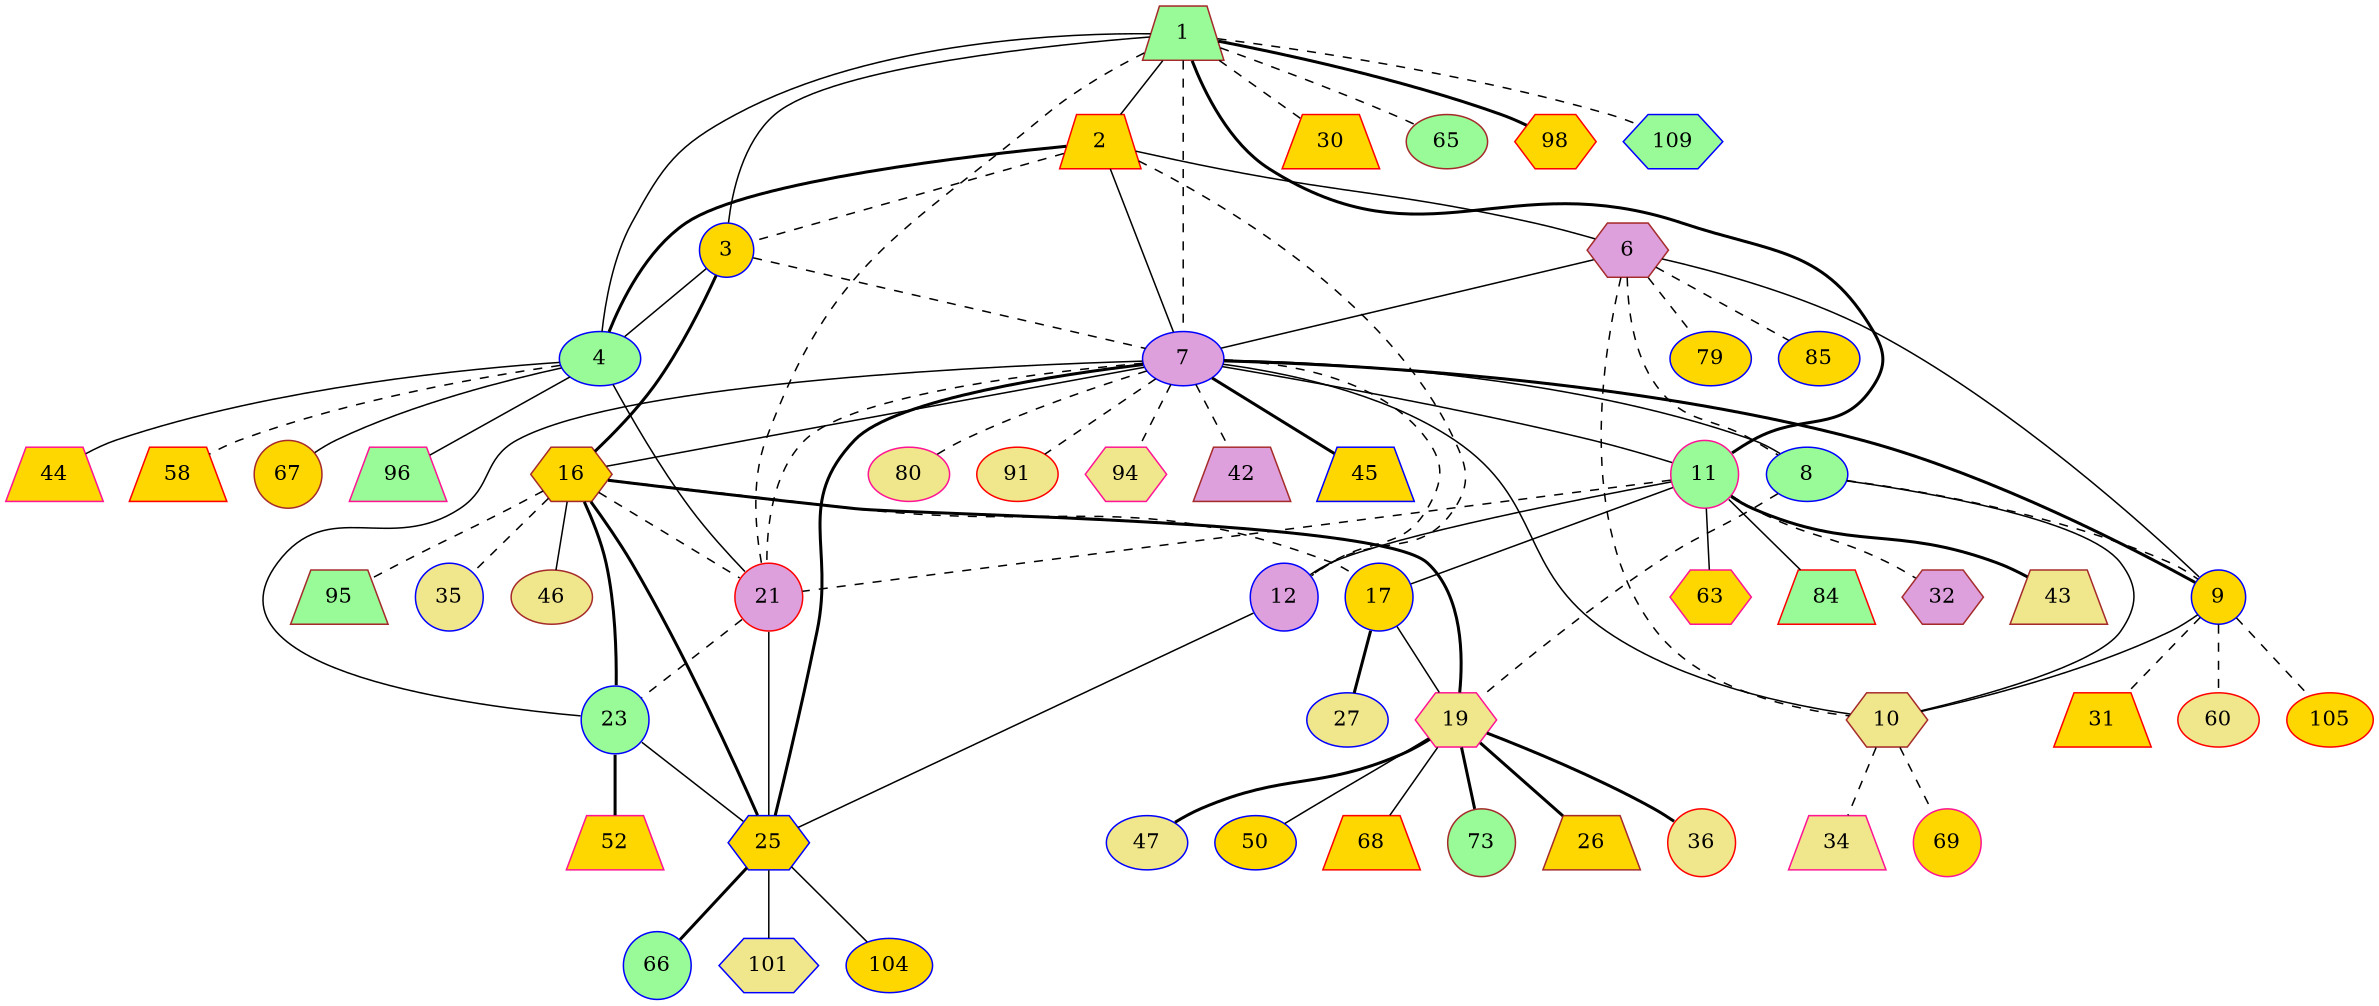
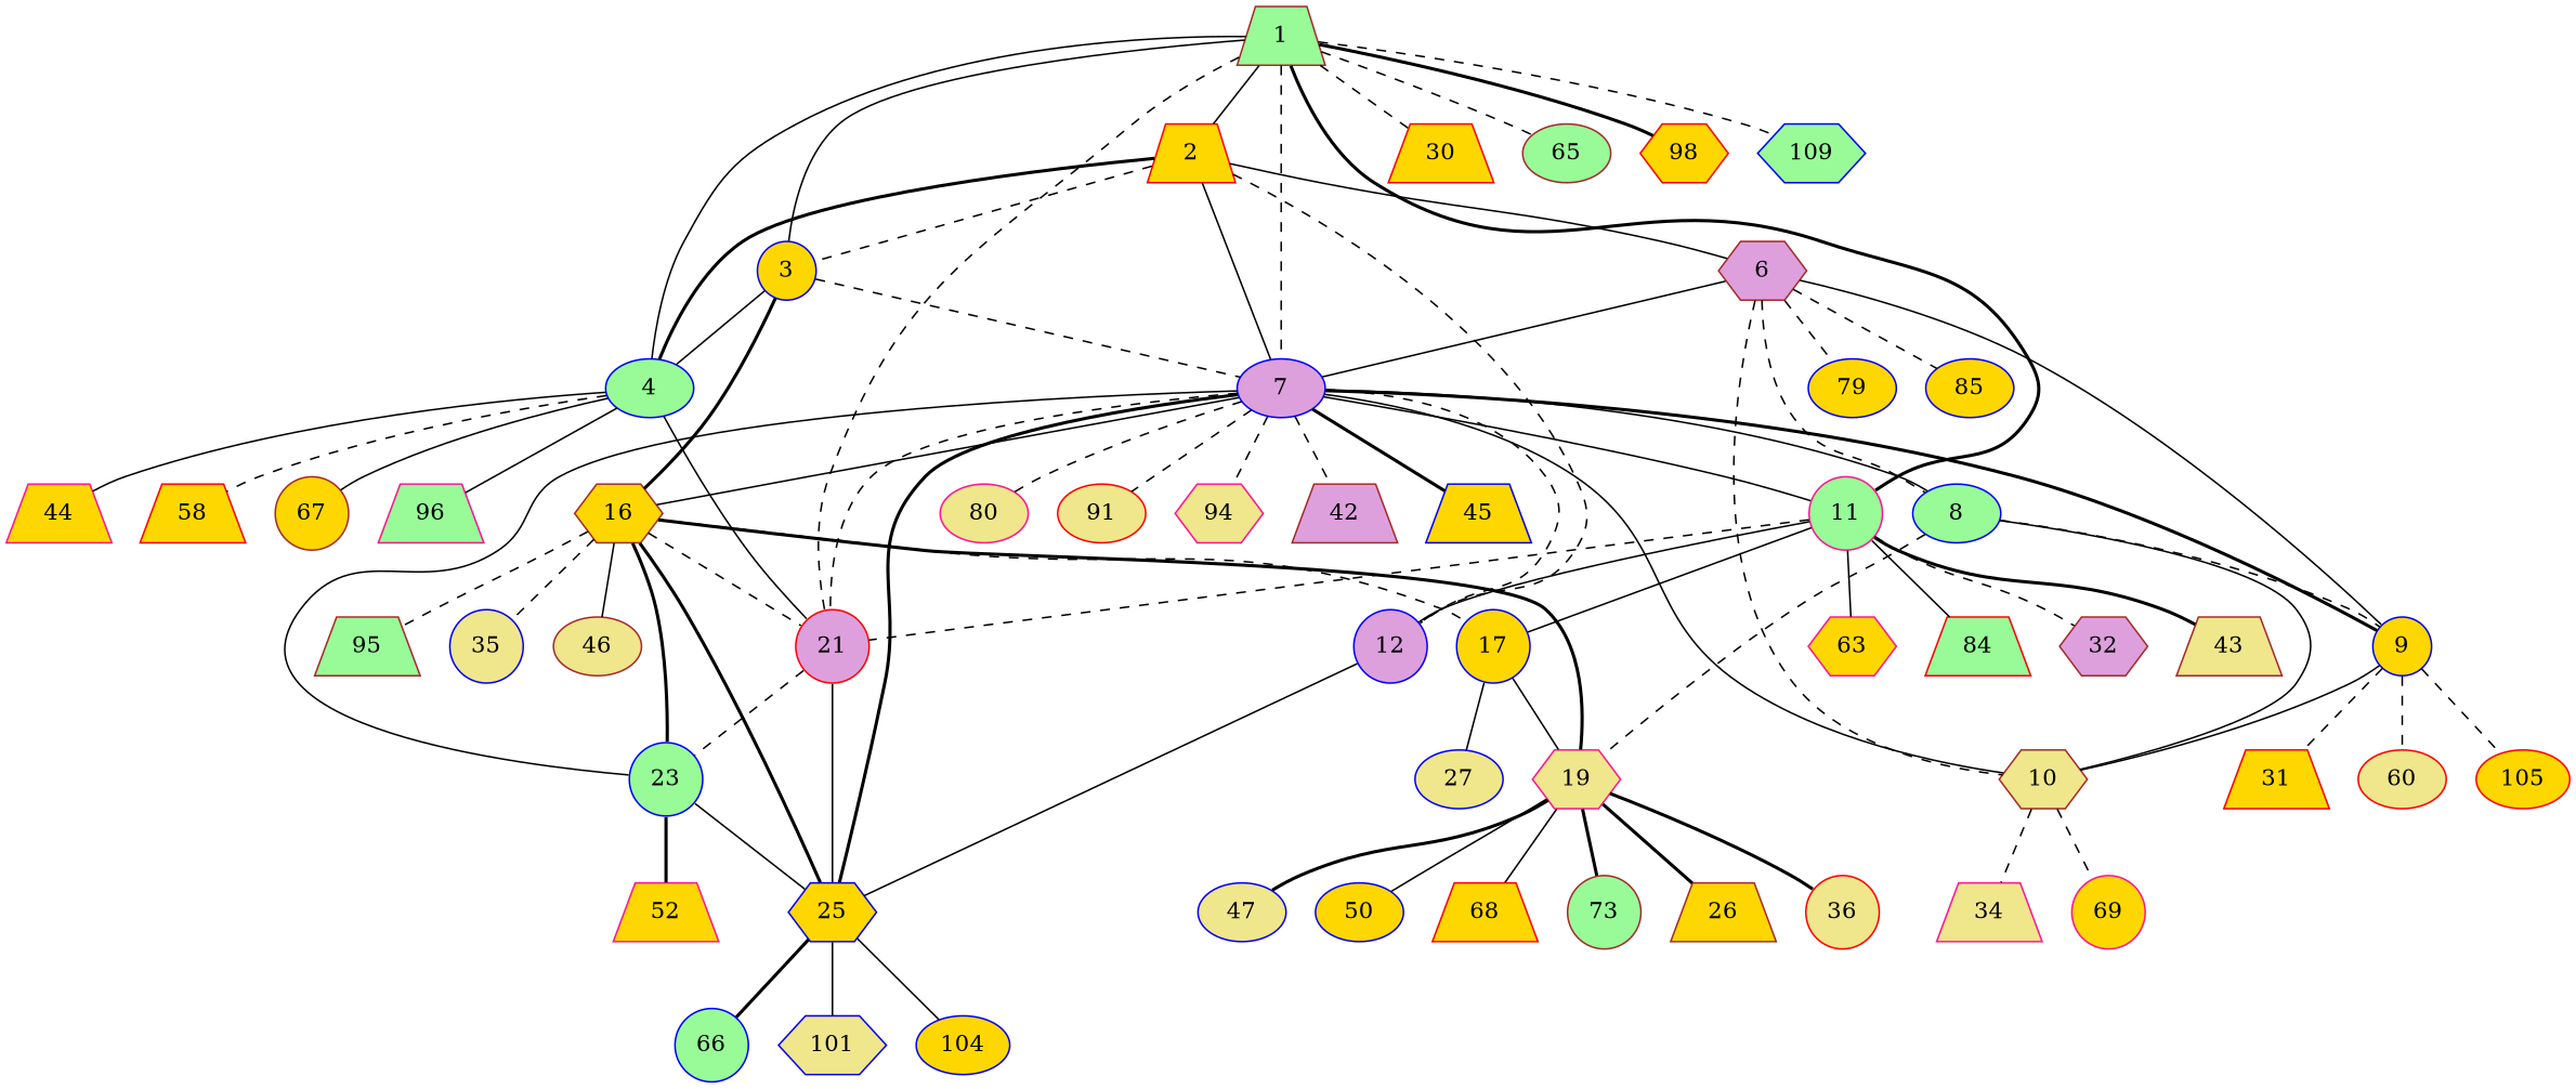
  graph {
    node [color=blue fillcolor=gold shape=trapezium style=filled]
    edge [style=dashed]
    1 [color=brown fillcolor=palegreen super="+64+51"]
    2 [color=red super="+76+5"]
    3 [shape=circle]
    4 [fillcolor=palegreen shape=ellipse]
    7 [fillcolor=plum shape=ellipse super="+77+83+22+28"]
    11 [color=deeppink fillcolor=palegreen shape=circle super="+14"]
    21 [color=red fillcolor=plum shape=circle super="+38+55"]
    30 [color=red super="+49"]
    n9 [color=brown fillcolor=palegreen label=65 shape=ellipse]
    98 [color=red shape=hexagon]
    109 [fillcolor=palegreen shape=hexagon]
    6 [color=brown fillcolor=plum shape=hexagon]
    12 [fillcolor=plum shape=circle super="+13+87"]
    16 [color=brown shape=hexagon super="+40+72+82+100+18+61"]
    44 [color=deeppink super="+57+48"]
    58 [color=red]
    67 [color=brown shape=circle]
    96 [color=deeppink fillcolor=palegreen]
    8 [fillcolor=palegreen shape=ellipse super="+62"]
    9 [shape=circle]
    10 [color=brown fillcolor=khaki shape=hexagon]
    23 [fillcolor=palegreen shape=circle super="+37+99+110"]
    25 [shape=hexagon super="+54+33+97"]
    42 [color=brown fillcolor=plum]
    45
    80 [color=deeppink fillcolor=khaki shape=ellipse]
    91 [color=red fillcolor=khaki shape=ellipse]
    94 [color=deeppink fillcolor=khaki shape=hexagon]
    17 [shape=circle]
    32 [color=brown fillcolor=plum shape=hexagon]
    43 [color=brown fillcolor=khaki]
    63 [color=deeppink shape=hexagon]
    84 [color=red fillcolor=palegreen]
    79 [shape=ellipse]
    85 [shape=ellipse]
    19 [color=deeppink fillcolor=khaki shape=hexagon super="+41"]
    35 [fillcolor=khaki shape=circle]
    46 [color=brown fillcolor=khaki shape=ellipse]
    95 [color=brown fillcolor=palegreen]
    31 [color=red super="+59"]
    60 [color=red fillcolor=khaki shape=ellipse]
    105 [color=red shape=ellipse]
    34 [color=deeppink fillcolor=khaki super="+102"]
    69 [color=deeppink shape=circle]
    52 [color=deeppink]
    66 [fillcolor=palegreen shape=circle]
    101 [fillcolor=khaki shape=hexagon]
    104 [shape=ellipse]
    26 [color=brown super="+92"]
    36 [color=red fillcolor=khaki shape=circle]
    47 [fillcolor=khaki shape=ellipse super="+65"]
    50 [shape=ellipse]
    68 [color=red]
    73 [color=brown fillcolor=palegreen shape=circle]
    27 [fillcolor=khaki shape=ellipse]
    1 -- 2 [style=solid weight=2]
    1 -- 3 [style=solid]
    1 -- 4 [style=solid]
    1 -- 7
    1 -- 11 [style=bold]
    1 -- 21
    1 -- 30
    1 -- n9
    1 -- 98 [style=bold]
    1 -- 109
    2 -- 3 [weight=2]
    2 -- 4 [style=bold weight=2]
    2 -- 7 [style=solid]
    2 -- 6 [style=solid]
    2 -- 12
    3 -- 4 [style=solid]
    3 -- 7
    3 -- 16 [style=bold]
    4 -- 21 [style=solid]
    4 -- 44 [style=solid]
    4 -- 58
    4 -- 67 [style=solid]
    4 -- 96 [style=solid]
    7 -- 11 [style=solid weight=2]
    7 -- 21
    7 -- 12
    7 -- 16 [style=solid]
    7 -- 8 [style=solid]
    7 -- 9 [style=bold]
    7 -- 10 [style=solid]
    7 -- 23 [style=solid]
    7 -- 25 [style=bold]
    7 -- 42
    7 -- 45 [style=bold]
    7 -- 80
    7 -- 91
    7 -- 94
    11 -- 21
    11 -- 12 [style=solid weight=6]
    11 -- 17 [style=solid]
    11 -- 32
    11 -- 43 [style=bold]
    11 -- 63 [style=solid]
    11 -- 84 [style=solid]
    21 -- 23
    21 -- 25 [style=solid]
    6 -- 7 [style=solid]
    6 -- 8
    6 -- 9 [style=solid]
    6 -- 10
    6 -- 79
    6 -- 85
    12 -- 25 [style=solid]
    16 -- 21
    16 -- 23 [style=bold]
    16 -- 25 [style=bold]
    16 -- 17 [weight=3]
    16 -- 19 [style=bold weight=3]
    16 -- 35
    16 -- 46 [style=solid]
    16 -- 95
    8 -- 9
    8 -- 10 [style=solid]
    8 -- 19
    9 -- 10 [style=solid]
    9 -- 31
    9 -- 60
    9 -- 105
    10 -- 34
    10 -- 69
    23 -- 25 [style=solid]
    23 -- 52 [style=bold]
    25 -- 66 [style=bold]
    25 -- 101 [style=solid]
    25 -- 104 [style=solid]
    17 -- 19 [style=solid]
-   17 -- 27 [style=bold]
+   17 -- 27 [style=solid]
    19 -- 26 [style=bold]
    19 -- 36 [style=bold]
    19 -- 47 [style=bold]
    19 -- 50 [style=solid]
    19 -- 68 [style=solid]
    19 -- 73 [style=bold]
  }
